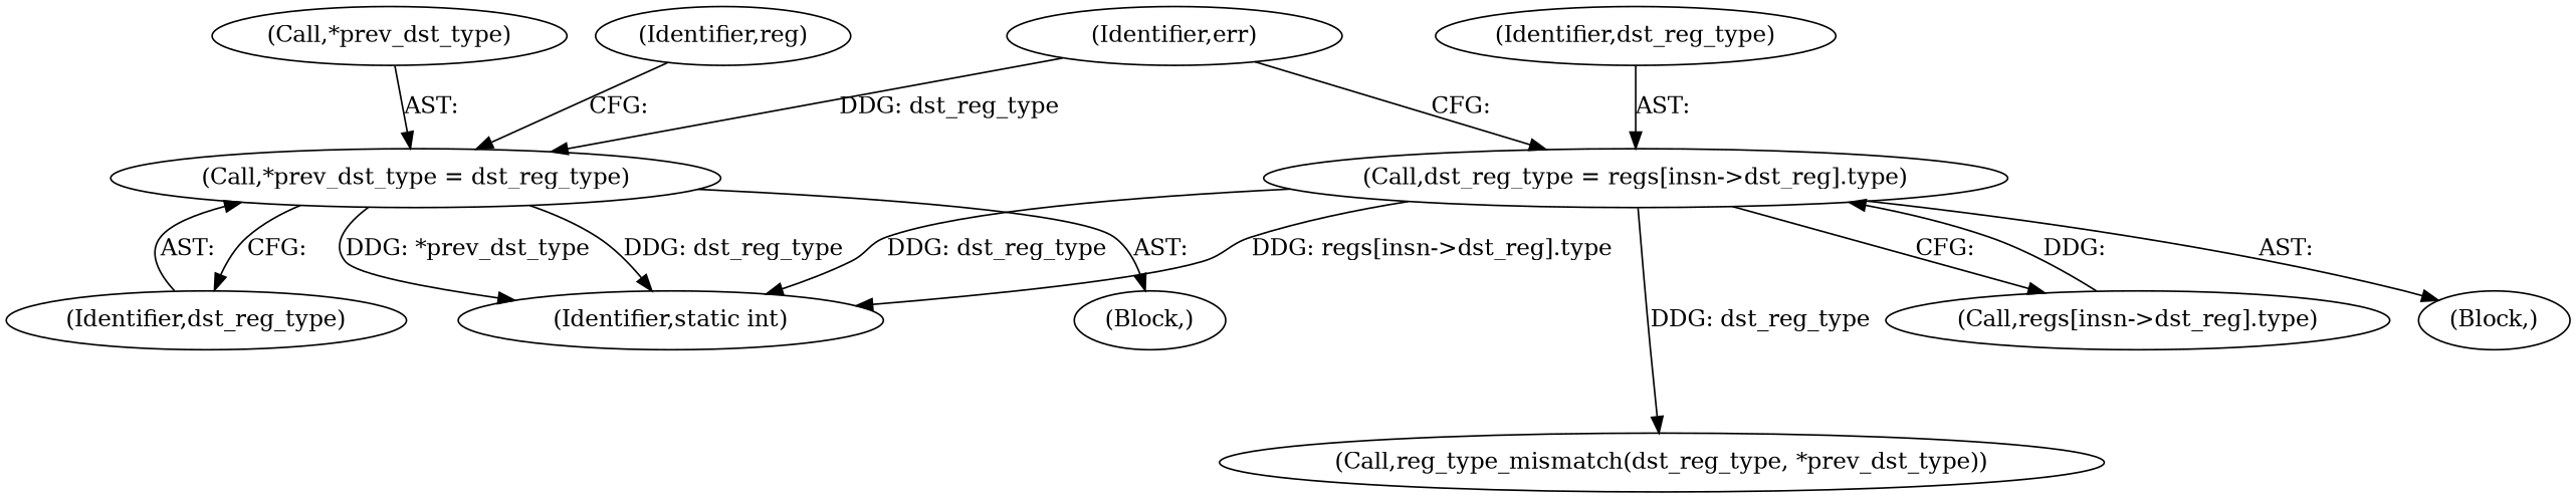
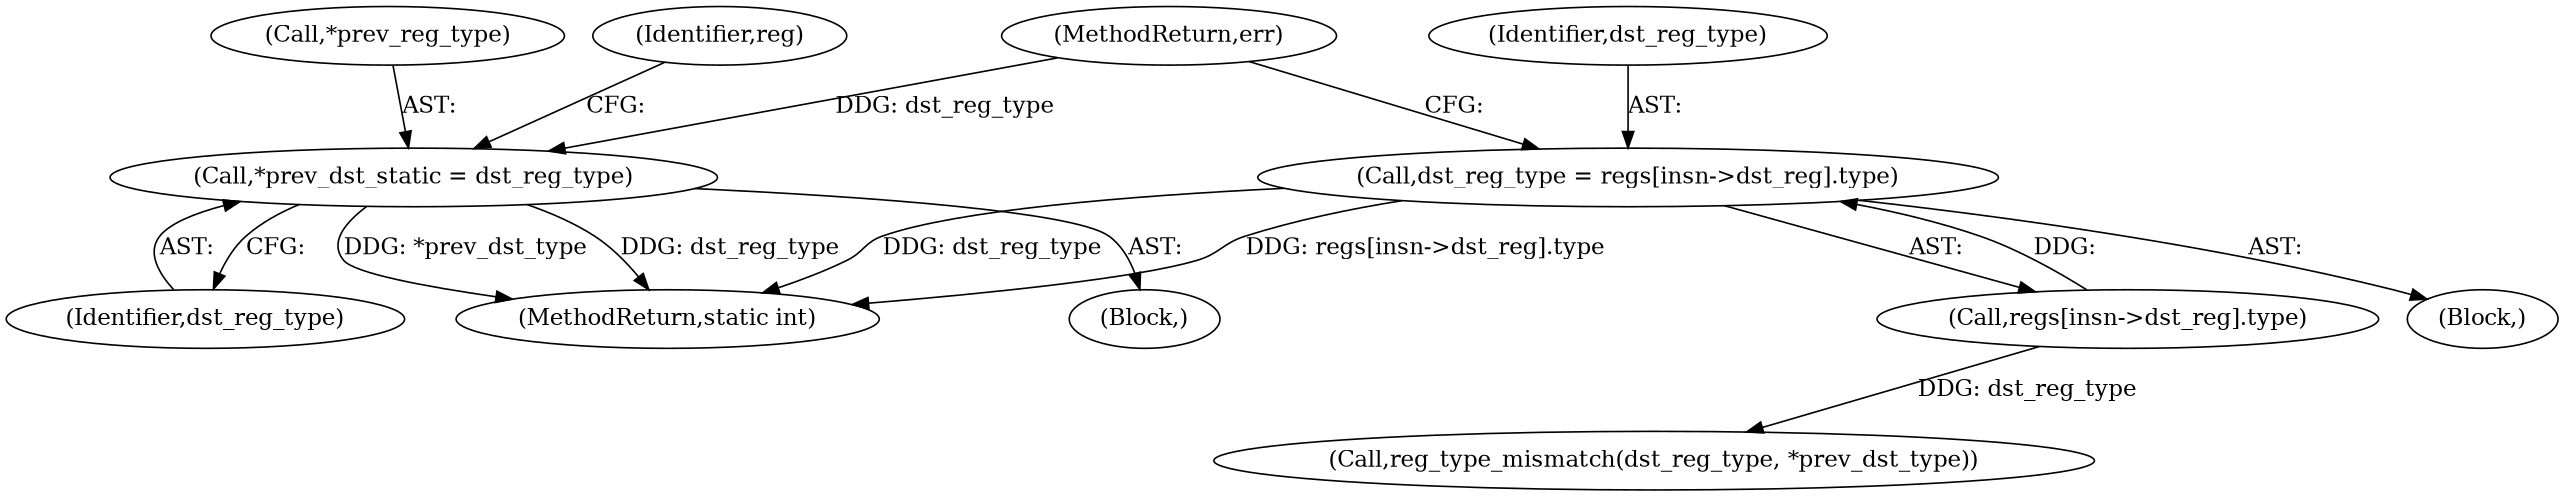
  digraph {
-   n1 [label="(Call,*prev_dst_type = dst_reg_type)"]
+   n1 [label="(Call,*prev_dst_static = dst_reg_type)"]
    n2 [label="(Identifier,dst_reg_type)"]
-   n3 [label="(Identifier,static int)"]
+   n3 [label="(MethodReturn,static int)"]
    n4 [label="(Block,)"]
    n5 [label="(Call,dst_reg_type = regs[insn->dst_reg].type)"]
    n6 [label="(Call,reg_type_mismatch(dst_reg_type, *prev_dst_type))"]
    n7 [label="(Block,)"]
    n8 [label="(Call,regs[insn->dst_reg].type)"]
-   n9 [label="(Call,*prev_dst_type)"]
-   n10 [label="(Identifier,err)"]
+   n9 [label="(Call,*prev_reg_type)"]
+   n10 [label="(MethodReturn,err)"]
    n11 [label="(Identifier,dst_reg_type)"]
    n12 [label="(Identifier,reg)"]
    n1 -> n2 [label="CFG: "]
    n1 -> n3 [label="DDG: dst_reg_type"]
    n1 -> n3 [label="DDG: *prev_dst_type"]
    n1 -> n4 [label="AST: "]
    n2 -> n1 [label="AST: "]
    n5 -> n3 [label="DDG: dst_reg_type"]
    n5 -> n3 [label="DDG: regs[insn->dst_reg].type"]
-   n5 -> n6 [label="DDG: dst_reg_type"]
+   n8 -> n6 [label="DDG: dst_reg_type"]
    n5 -> n7 [label="AST: "]
-   n5 -> n8 [label="CFG: "]
+   n5 -> n8 [label="AST: "]
    n8 -> n5 [label="DDG: "]
    n9 -> n1 [label="AST: "]
    n10 -> n1 [label="DDG: dst_reg_type"]
    n10 -> n5 [label="CFG: "]
    n11 -> n5 [label="AST: "]
    n12 -> n1 [label="CFG: "]
  }
